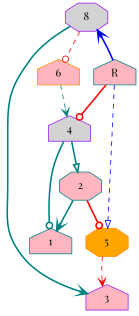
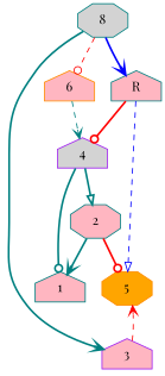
  digraph {
    fontname="Playfair Display"
    node [color=teal fillcolor=lightpink fontname="Playfair Display" shape=house style=filled]
    edge [arrowhead=vee color=teal fontname="Playfair Display" style=bold]
    2 [shape=octagon]
    1
    5 [color=darkorange fillcolor=orange shape=octagon]
    3 [color=purple]
    4 [color=purple fillcolor=lightgrey]
    6 [color=darkorange]
-   8 [color=purple fillcolor=lightgrey shape=octagon]
+   8 [fillcolor=lightgrey shape=octagon]
    R
    2 -> 1
    2 -> 5 [arrowhead=odot color=red]
-   5 -> 3 [color=red style=dashed]
+   3 -> 5 [color=red style=dashed]
    4 -> 2 [arrowhead=onormal]
    4 -> 1 [arrowhead=odot]
    6 -> 4 [style=dashed]
    8 -> 3
    8 -> 6 [arrowhead=odot color=red style=dashed]
    R -> 5 [arrowhead=onormal color=blue style=dashed]
    R -> 4 [arrowhead=odot color=red]
-   R -> 8 [color=blue]
+   8 -> R [color=blue]
  }
